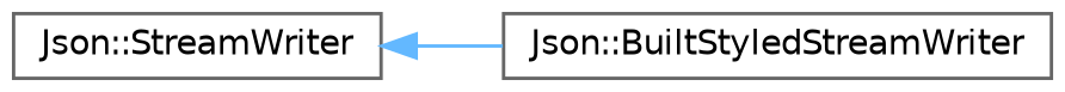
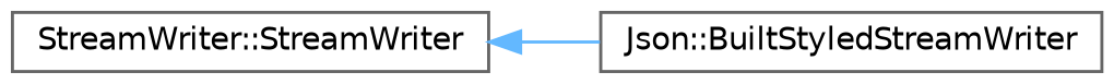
  digraph {
    rankdir=LR
    node [color=grey40 fillcolor=white fontname=Helvetica fontsize=10 shape=box style=filled]
-   n1 [height=0.2 label="Json::StreamWriter" width=0.4]
+   n1 [height=0.2 label="StreamWriter::StreamWriter" width=0.4]
    n2 [height=0.2 label="Json::BuiltStyledStreamWriter" width=0.4]
    n1 -> n2 [color=steelblue1 dir=back fontname=Helvetica fontsize=10 labelfontname=Helvetica labelfontsize=10 style=solid]
  }
